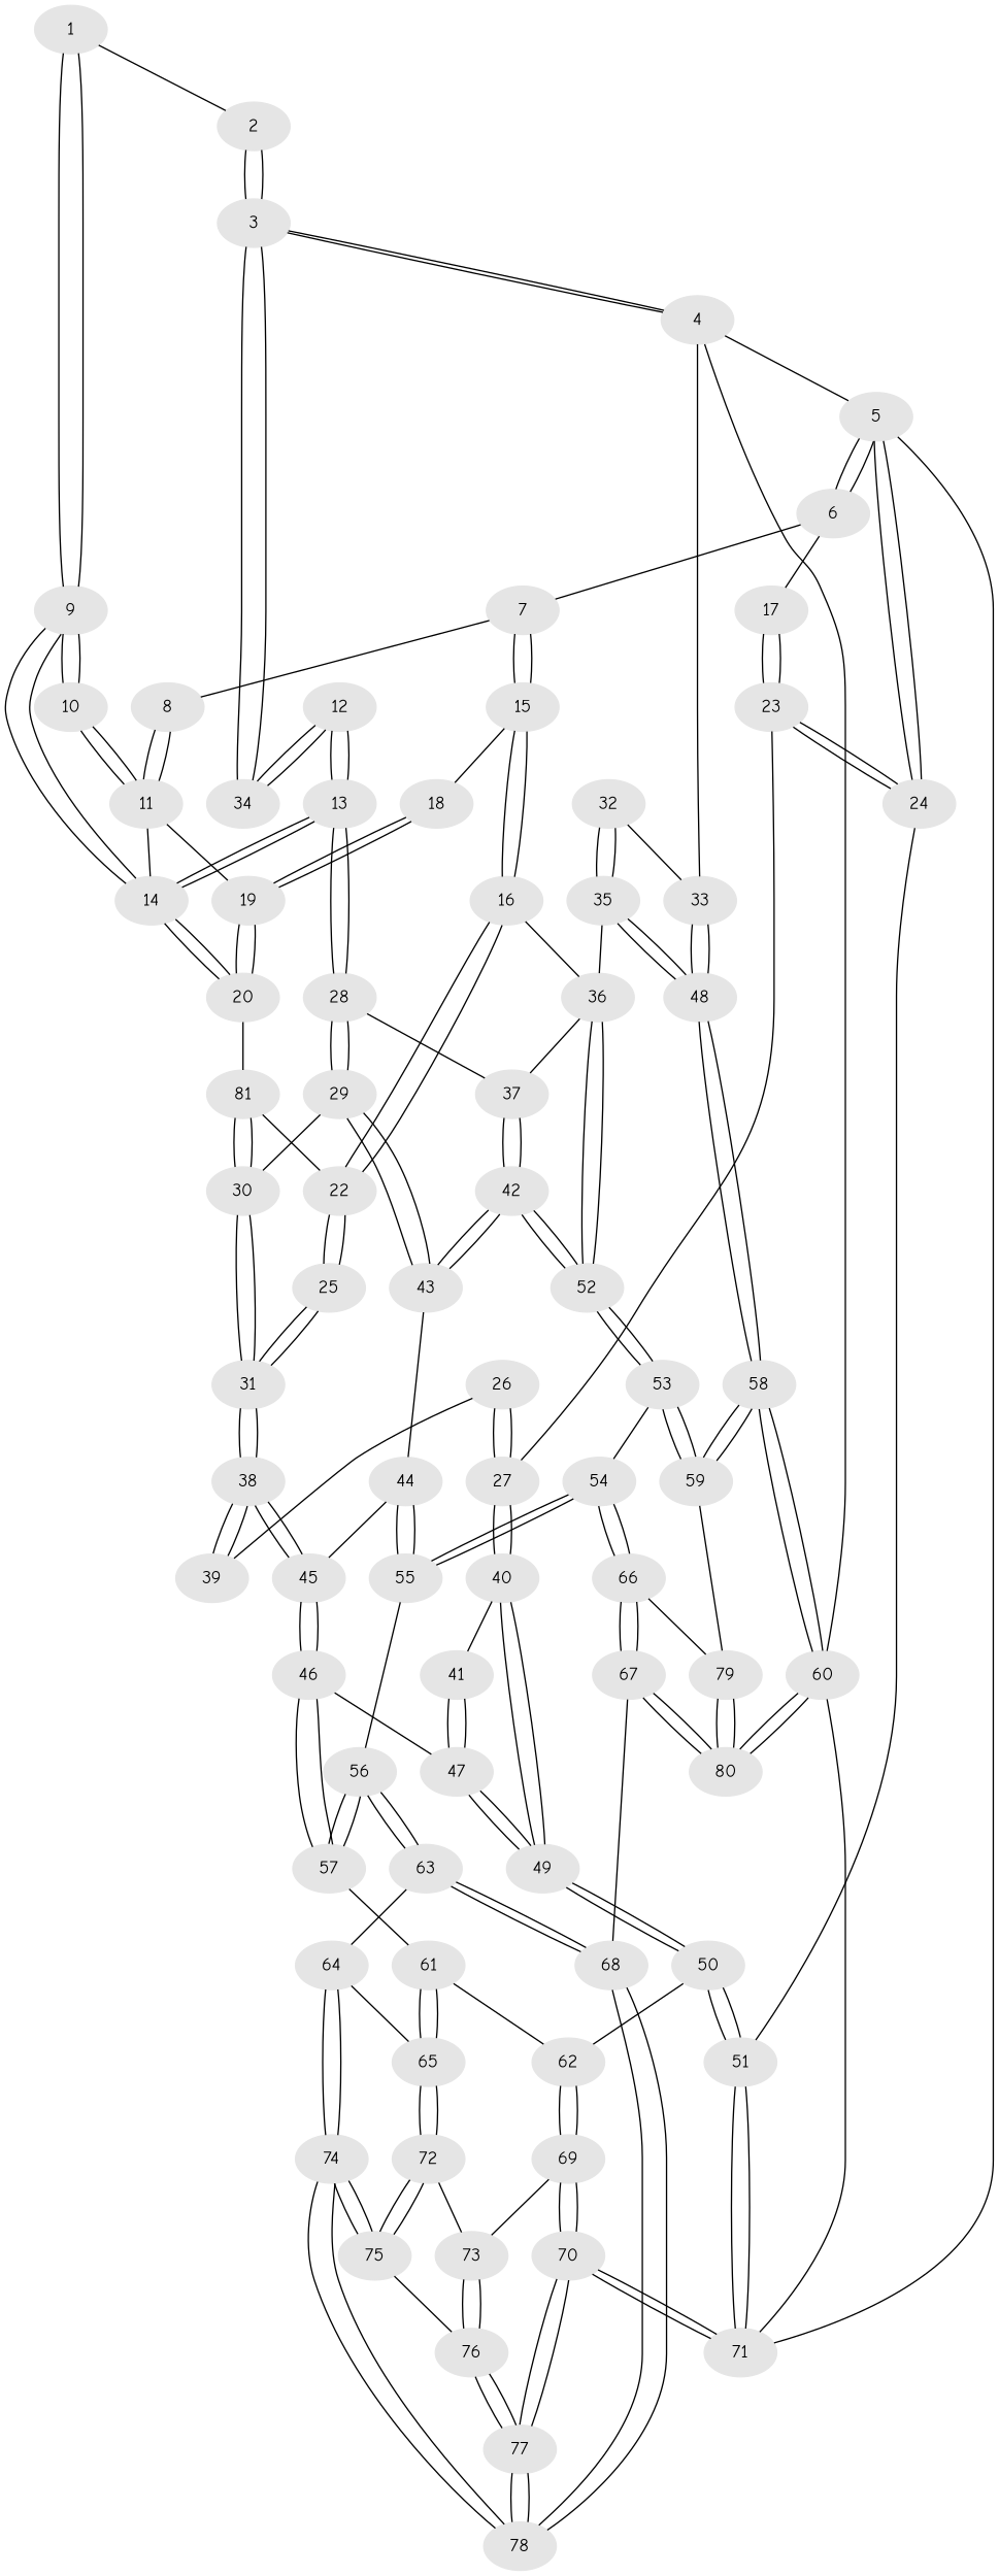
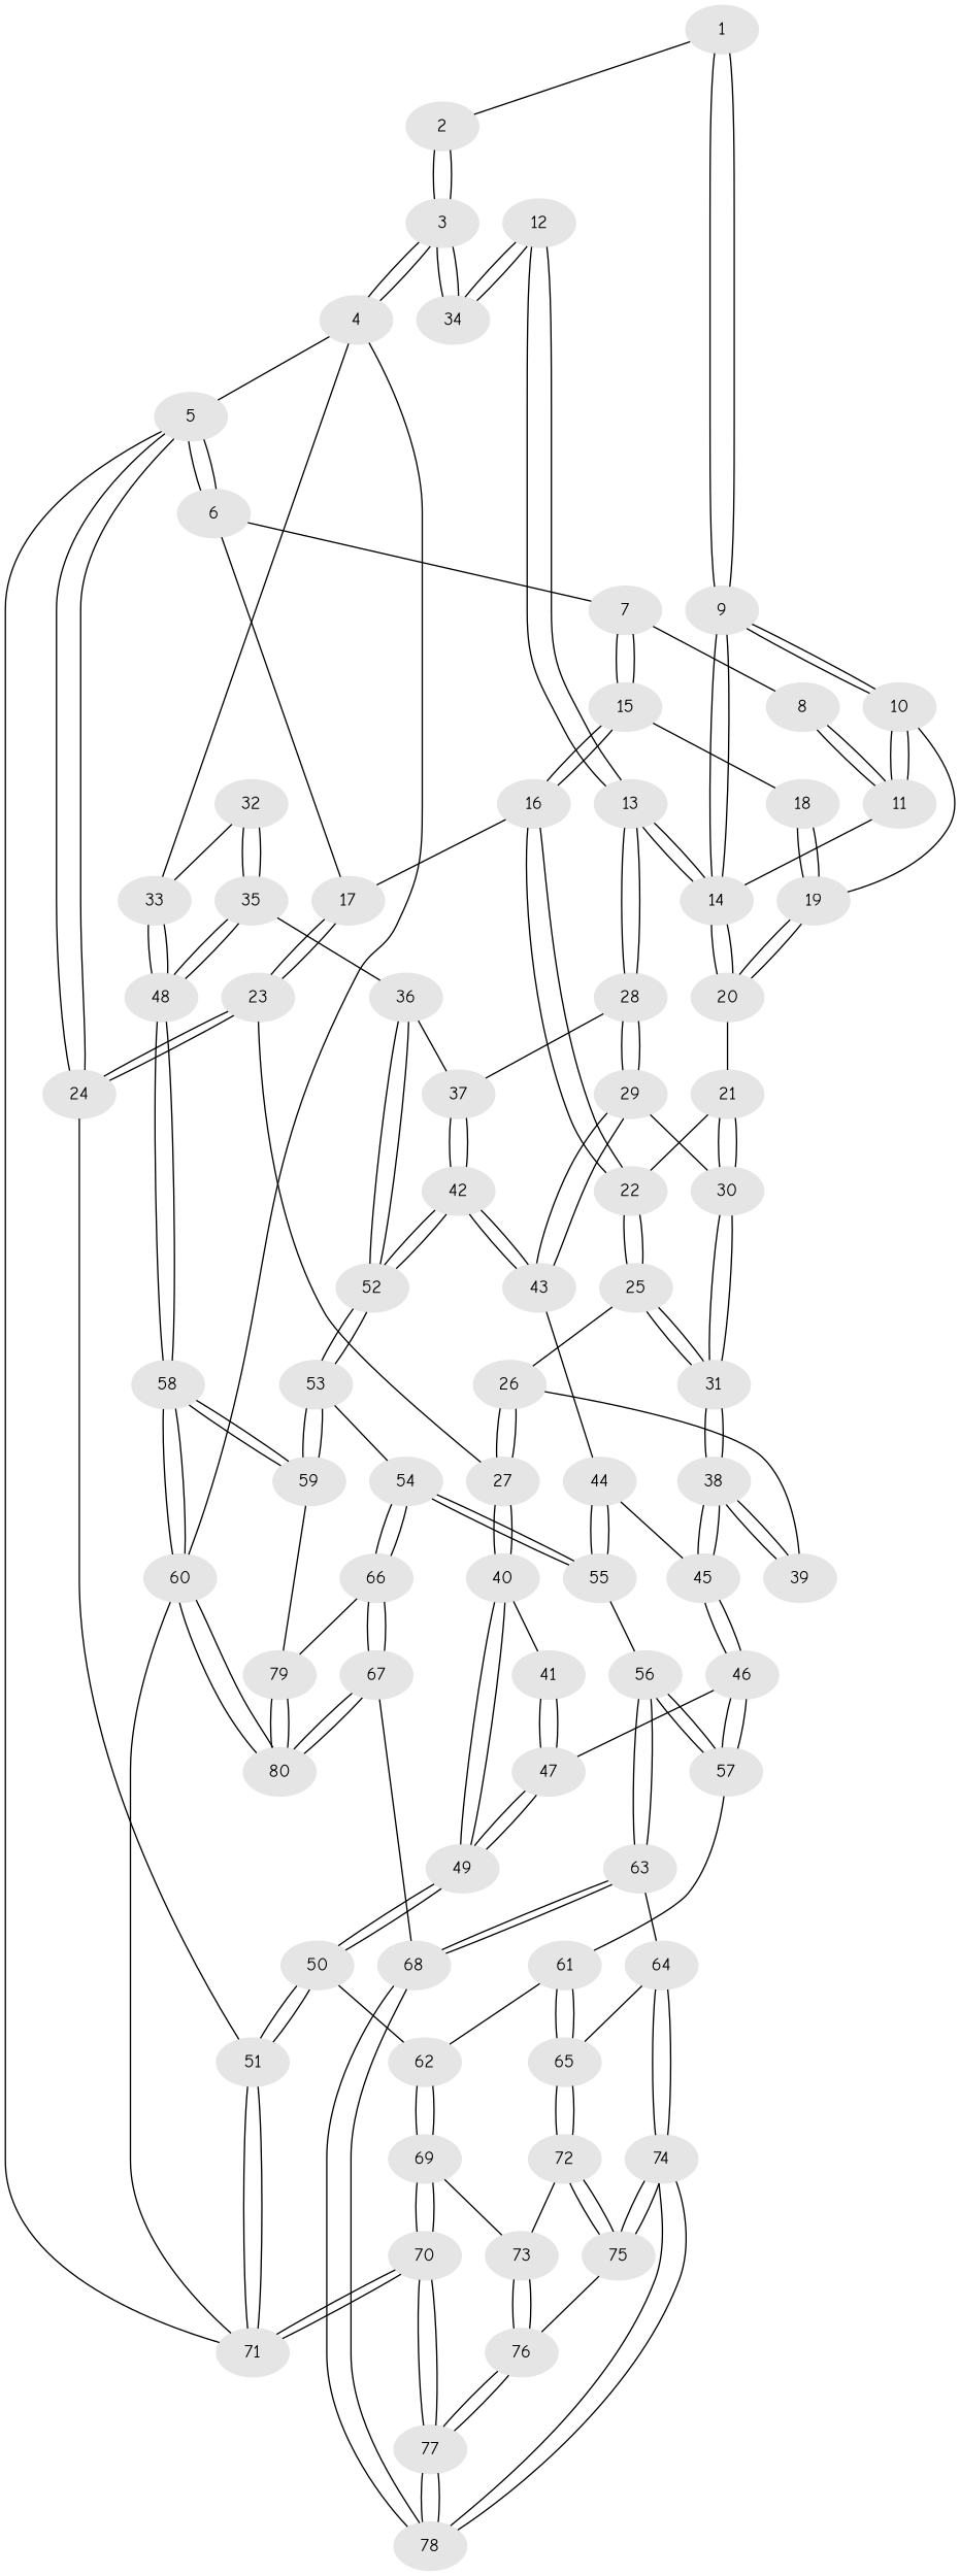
  graph {
    fontname="Comic Neue"
    node [color=gray90 fontname="Comic Neue" style=filled]
    edge [fontname="Comic Neue"]
    1
    2
    9
    3
    10
    14
    4
    34
    12
    13
    5
    33
    60
    6
    24
    71
    48
    80
    7
    17
    51
    8
    15
    23
    11
    18
    16
    19
    20
    28
    29
    37
-   21 [label=81]
+   21
    22
    25
    27
    30
    31
    26
    40
    39
    38
    41
    49
    43
    42
    44
    45
    32
    35
    36
    58
    52
    53
    46
    47
    50
    55
    56
    57
    61
    59
    62
    69
    54
    66
    79
    67
    63
    64
    68
    65
    72
    70
    73
    74
    78
    75
    77
    76
    1 -- 2
    1 -- 9
    1 -- 9
    2 -- 3
    2 -- 3
    9 -- 10
    9 -- 10
    9 -- 14
    9 -- 14
    3 -- 4
    3 -- 4
    3 -- 34
    3 -- 34
    10 -- 11
    10 -- 11
-   11 -- 19
+   10 -- 19
    14 -- 20
    14 -- 20
    4 -- 5
    4 -- 33
    4 -- 60
    12 -- 34
    12 -- 34
    12 -- 13
    12 -- 13
    13 -- 14
    13 -- 14
    13 -- 28
    13 -- 28
    5 -- 6
    5 -- 6
    5 -- 24
    5 -- 24
    5 -- 71
    33 -- 48
    33 -- 48
    60 -- 71
    60 -- 80
    60 -- 80
    6 -- 7
    6 -- 17
    24 -- 51
    48 -- 58
    48 -- 58
    7 -- 8
    7 -- 15
    7 -- 15
    17 -- 23
    17 -- 23
    51 -- 71
    51 -- 71
    8 -- 11
    8 -- 11
    15 -- 18
    15 -- 16
    15 -- 16
    23 -- 24
    23 -- 24
    23 -- 27
    11 -- 14
    18 -- 19
    18 -- 19
-   16 -- 36
+   16 -- 17
    16 -- 22
    16 -- 22
    19 -- 20
    19 -- 20
    20 -- 21
    28 -- 29
    28 -- 29
    28 -- 37
    29 -- 30
    29 -- 43
    29 -- 43
    37 -- 42
    37 -- 42
    21 -- 22
    21 -- 30
    21 -- 30
    22 -- 25
    22 -- 25
    25 -- 31
    25 -- 31
+   25 -- 26
    27 -- 40
    27 -- 40
    30 -- 31
    30 -- 31
    31 -- 38
    31 -- 38
    26 -- 27
    26 -- 27
    26 -- 39
    40 -- 41
    40 -- 49
    40 -- 49
    38 -- 39
    38 -- 39
    38 -- 45
    38 -- 45
    41 -- 47
    41 -- 47
    49 -- 50
    49 -- 50
    43 -- 44
    42 -- 43
    42 -- 43
    42 -- 52
    42 -- 52
    44 -- 45
    44 -- 55
    44 -- 55
    45 -- 46
    45 -- 46
    32 -- 33
    32 -- 35
    32 -- 35
    35 -- 48
    35 -- 48
    35 -- 36
    36 -- 37
    36 -- 52
    36 -- 52
    58 -- 60
    58 -- 60
    58 -- 59
    58 -- 59
    52 -- 53
    52 -- 53
    53 -- 59
    53 -- 59
    53 -- 54
    46 -- 47
    46 -- 57
    46 -- 57
    47 -- 49
    47 -- 49
    50 -- 51
    50 -- 51
    50 -- 62
    55 -- 56
    56 -- 57
    56 -- 57
    56 -- 63
    56 -- 63
    57 -- 61
    61 -- 62
    61 -- 65
    61 -- 65
    59 -- 79
    62 -- 69
    62 -- 69
    69 -- 70
    69 -- 70
    69 -- 73
    54 -- 55
    54 -- 55
    54 -- 66
    54 -- 66
    66 -- 79
    66 -- 67
    66 -- 67
    79 -- 80
    79 -- 80
    67 -- 80
    67 -- 80
    67 -- 68
    63 -- 64
    63 -- 68
    63 -- 68
    64 -- 65
    64 -- 74
    64 -- 74
    68 -- 78
    68 -- 78
    65 -- 72
    65 -- 72
    72 -- 73
    72 -- 75
    72 -- 75
    70 -- 71
    70 -- 71
    70 -- 77
    70 -- 77
    73 -- 76
    73 -- 76
    74 -- 78
    74 -- 78
    74 -- 75
    74 -- 75
    75 -- 76
    77 -- 78
    77 -- 78
    76 -- 77
    76 -- 77
  }
